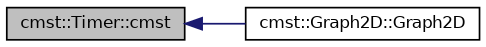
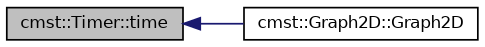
  digraph {
    rankdir=LR
    node [color=black fontname=Helvetica fontsize=10 shape=record style=filled]
-   n1 [fillcolor=grey75 fontcolor=black height=0.2 label="cmst::Timer::cmst" width=0.4]
+   n1 [fillcolor=grey75 fontcolor=black height=0.2 label="cmst::Timer::time" width=0.4]
    n2 [fillcolor=white height=0.2 label="cmst::Graph2D::Graph2D" width=0.4]
    n1 -> n2 [color=midnightblue dir=back fontname=Helvetica fontsize=10 labelfontname=Helvetica labelfontsize=10 style=solid]
  }
